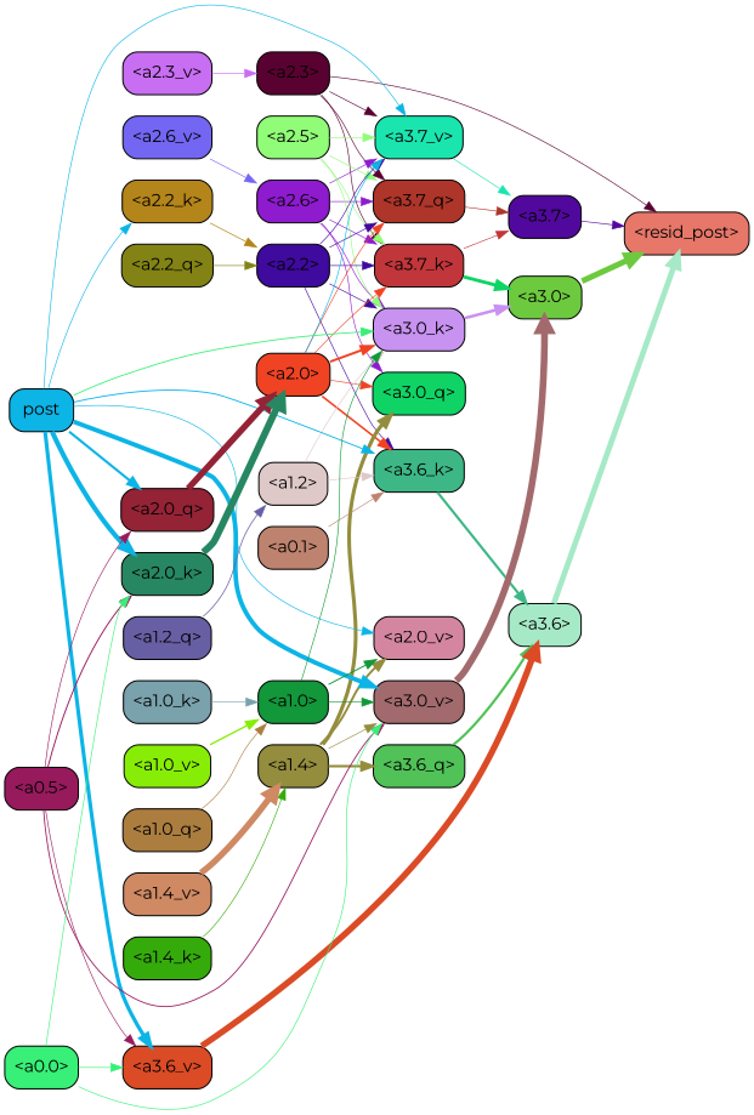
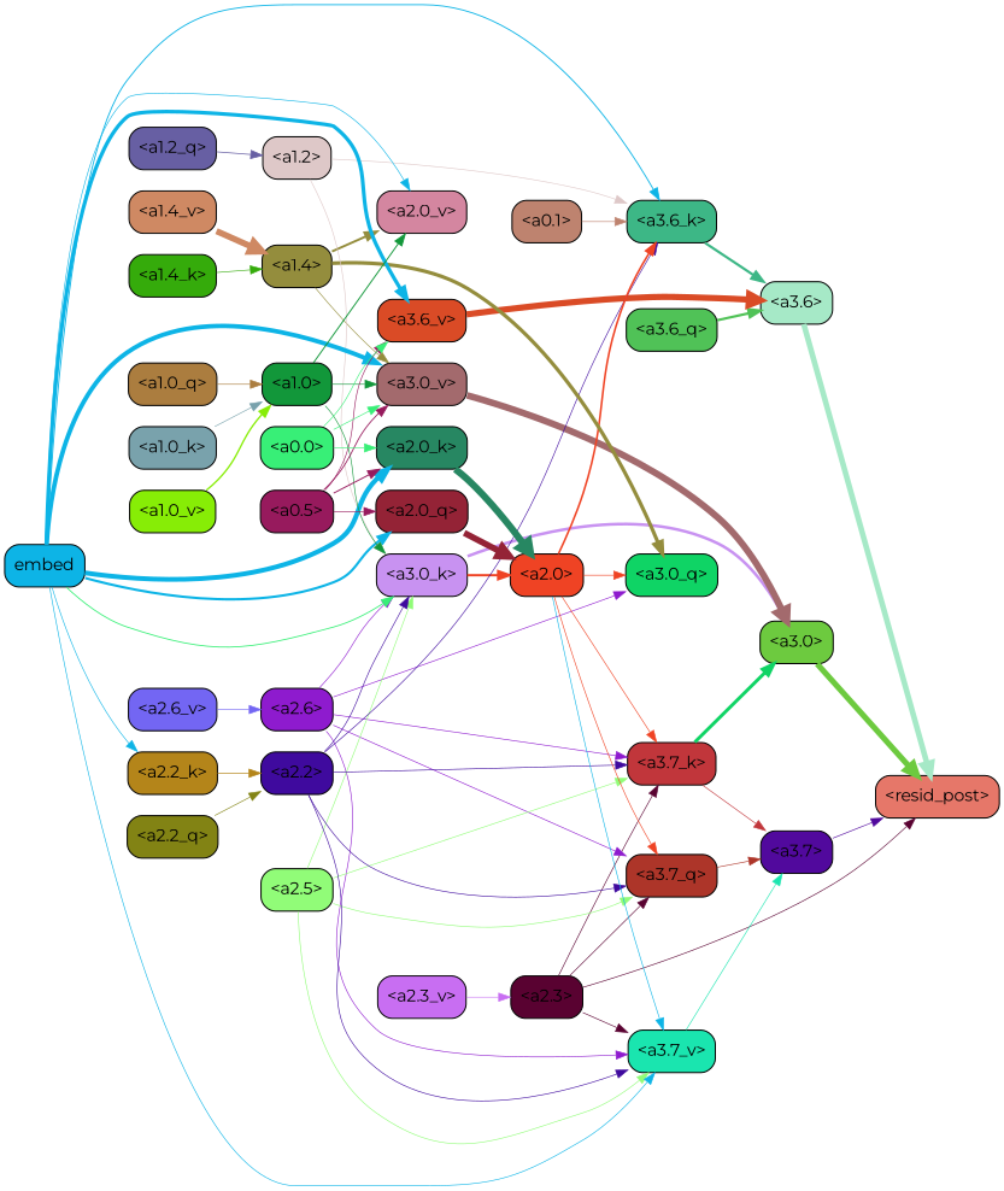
  strict digraph {
    fontname=Montserrat
    rankdir=LR
    splines=true
    node [color=black fontname=Montserrat shape=box style="filled, rounded"]
    edge [color="#0db4e6" fontname=Montserrat penwidth=0.6]
    "<a3.7>" [fillcolor="#51099d"]
    "<resid_post>" [fillcolor="#e67769"]
    "<a3.6>" [fillcolor="#a6e9c7"]
    "<a3.0>" [fillcolor="#6dca3f"]
    "<a2.3>" [fillcolor="#590231"]
    "<a3.7_q>" [fillcolor="#ad3529"]
    "<a3.7_k>" [fillcolor="#c1363b"]
    "<a3.7_v>" [fillcolor="#1ae5af"]
    "<a3.6_q>" [fillcolor="#50c257"]
    "<a3.0_q>" [fillcolor="#0fd465"]
    "<a3.6_k>" [fillcolor="#3db786"]
    "<a3.0_k>" [fillcolor="#c892f1"]
    "<a3.6_v>" [fillcolor="#da4b26"]
    "<a3.0_v>" [fillcolor="#a36a6d"]
    "<a2.6>" [fillcolor="#8e1bce"]
    "<a2.5>" [fillcolor="#91fc78"]
    "<a2.2>" [fillcolor="#3f0a9e"]
    "<a2.0>" [fillcolor="#ef4324"]
    "<a1.4>" [fillcolor="#948d3d"]
    "<a2.0_v>" [fillcolor="#d486a0"]
    "<a2.6_v>" [fillcolor="#7366f3"]
    "<a1.2>" [fillcolor="#dec8c8"]
    "<a0.1>" [fillcolor="#be836f"]
-   embed [fillcolor="#0db4e6" label=post]
+   embed [fillcolor="#0db4e6"]
    "<a2.0_q>" [fillcolor="#942336"]
    "<a2.2_k>" [fillcolor="#b4851a"]
    "<a2.0_k>" [fillcolor="#278762"]
    "<a1.0>" [fillcolor="#12973a"]
    "<a0.5>" [fillcolor="#971a5d"]
    "<a0.0>" [fillcolor="#38ef77"]
    "<a2.2_q>" [fillcolor="#828314"]
    "<a2.3_v>" [fillcolor="#c86ef2"]
    "<a1.2_q>" [fillcolor="#675fa3"]
    "<a1.0_q>" [fillcolor="#ab7d3f"]
    "<a1.4_k>" [fillcolor="#35ab0b"]
    "<a1.0_k>" [fillcolor="#79a2ac"]
    "<a1.4_v>" [fillcolor="#cf8963"]
    "<a1.0_v>" [fillcolor="#87ed06"]
    "<a3.7>" -> "<resid_post>" [color="#51099d"]
    "<a3.6>" -> "<resid_post>" [color="#a6e9c7" penwidth=4.751592040061951]
    "<a3.0>" -> "<resid_post>" [color="#6dca3f" penwidth=4.904066681861877]
    "<a2.3>" -> "<resid_post>" [color="#590231"]
    "<a2.3>" -> "<a3.7_q>" [color="#590231"]
    "<a2.3>" -> "<a3.7_k>" [color="#590231" penwidth=0.6069068089127541]
    "<a2.3>" -> "<a3.7_v>" [color="#590231"]
    "<a3.7_q>" -> "<a3.7>" [color="#ad3529"]
    "<a3.7_k>" -> "<a3.7>" [color="#c1363b"]
    "<a3.7_k>" -> "<a3.0>" [color="#0fd465" penwidth=2.870753765106201]
    "<a3.7_v>" -> "<a3.7>" [color="#1ae5af"]
    "<a3.6_q>" -> "<a3.6>" [color="#50c257" penwidth=2.160832464694977]
    "<a3.6_k>" -> "<a3.6>" [color="#3db786" penwidth=2.13908451795578]
    "<a3.0_k>" -> "<a3.0>" [color="#c892f1" penwidth=2.520303964614868]
    "<a3.6_v>" -> "<a3.6>" [color="#da4b26" penwidth=5.297133803367615]
    "<a3.0_v>" -> "<a3.0>" [color="#a36a6d" penwidth=5.680712580680847]
    "<a2.6>" -> "<a3.7_q>" [color="#8e1bce"]
    "<a2.6>" -> "<a3.7_k>" [color="#8e1bce"]
    "<a2.6>" -> "<a3.7_v>" [color="#8e1bce"]
    "<a2.6>" -> "<a3.0_q>" [color="#8e1bce"]
    "<a2.6>" -> "<a3.0_k>" [color="#8e1bce"]
    "<a2.5>" -> "<a3.7_q>" [color="#91fc78"]
    "<a2.5>" -> "<a3.7_k>" [color="#91fc78"]
    "<a2.5>" -> "<a3.7_v>" [color="#91fc78"]
    "<a2.5>" -> "<a3.0_k>" [color="#91fc78"]
    "<a2.2>" -> "<a3.7_q>" [color="#3f0a9e"]
    "<a2.2>" -> "<a3.7_k>" [color="#3f0a9e"]
    "<a2.2>" -> "<a3.7_v>" [color="#3f0a9e"]
    "<a2.2>" -> "<a3.6_k>" [color="#3f0a9e"]
    "<a2.2>" -> "<a3.0_k>" [color="#3f0a9e"]
    "<a2.0>" -> "<a3.7_q>" [color="#ef4324"]
    "<a2.0>" -> "<a3.7_k>" [color="#ef4324"]
    "<a2.0>" -> "<a3.7_v>"
    "<a2.0>" -> "<a3.0_q>" [color="#ef4324"]
    "<a2.0>" -> "<a3.6_k>" [color="#ef4324" penwidth=1.564806342124939]
-   "<a2.0>" -> "<a3.0_k>" [color="#ef4324" penwidth=1.9353990852832794]
-   "<a1.4>" -> "<a3.6_q>" [color="#948d3d" penwidth=2.0727532356977463]
+   "<a3.0_k>" -> "<a2.0>" [color="#ef4324" penwidth=1.9353990852832794]
    "<a1.4>" -> "<a3.0_q>" [color="#948d3d" penwidth=3.1279823780059814]
    "<a1.4>" -> "<a3.0_v>" [color="#948d3d"]
    "<a1.4>" -> "<a2.0_v>" [color="#948d3d" penwidth=1.9170897603034973]
    "<a2.6_v>" -> "<a2.6>" [color="#7366f3"]
    "<a1.2>" -> "<a3.6_k>" [color="#dec8c8"]
    "<a1.2>" -> "<a3.0_k>" [color="#dec8c8"]
    "<a0.1>" -> "<a3.6_k>" [color="#be836f"]
    embed -> "<a3.7_v>"
    embed -> "<a3.6_k>" [penwidth=0.8915999233722687]
    embed -> "<a3.0_k>" [color="#38ef77" penwidth=0.832088902592659]
    embed -> "<a3.6_v>" [penwidth=3.1840110421180725]
    embed -> "<a3.0_v>" [penwidth=3.8132747188210487]
    embed -> "<a2.0_v>"
    embed -> "<a2.0_q>" [penwidth=2.084651827812195]
    embed -> "<a2.2_k>"
    embed -> "<a2.0_k>" [penwidth=4.084526404738426]
    "<a2.0_q>" -> "<a2.0>" [color="#942336" penwidth=5.29856276512146]
    "<a2.2_k>" -> "<a2.2>" [color="#b4851a" penwidth=0.6722683310508728]
    "<a2.0_k>" -> "<a2.0>" [color="#278762" penwidth=5.859246134757996]
    "<a1.0>" -> "<a3.0_k>" [color="#12973a"]
    "<a1.0>" -> "<a3.0_v>" [color="#12973a"]
    "<a1.0>" -> "<a2.0_v>" [color="#12973a" penwidth=0.9450988052412868]
    "<a0.5>" -> "<a3.6_v>" [color="#971a5d"]
    "<a0.5>" -> "<a3.0_v>" [color="#971a5d" penwidth=0.8331108838319778]
    "<a0.5>" -> "<a2.0_q>" [color="#971a5d"]
    "<a0.5>" -> "<a2.0_k>" [color="#971a5d" penwidth=0.9412797391414642]
    "<a0.0>" -> "<a3.6_v>" [color="#38ef77"]
    "<a0.0>" -> "<a3.0_v>" [color="#38ef77"]
    "<a0.0>" -> "<a2.0_k>" [color="#38ef77"]
    "<a2.2_q>" -> "<a2.2>" [color="#828314"]
    "<a2.3_v>" -> "<a2.3>" [color="#c86ef2"]
    "<a1.2_q>" -> "<a1.2>" [color="#675fa3" penwidth=0.7185482024215162]
    "<a1.0_q>" -> "<a1.0>" [color="#ab7d3f"]
    "<a1.4_k>" -> "<a1.4>" [color="#35ab0b"]
    "<a1.0_k>" -> "<a1.0>" [color="#79a2ac"]
    "<a1.4_v>" -> "<a1.4>" [color="#cf8963" penwidth=5.280138969421387]
    "<a1.0_v>" -> "<a1.0>" [color="#87ed06" penwidth=1.318962275981903]
  }
